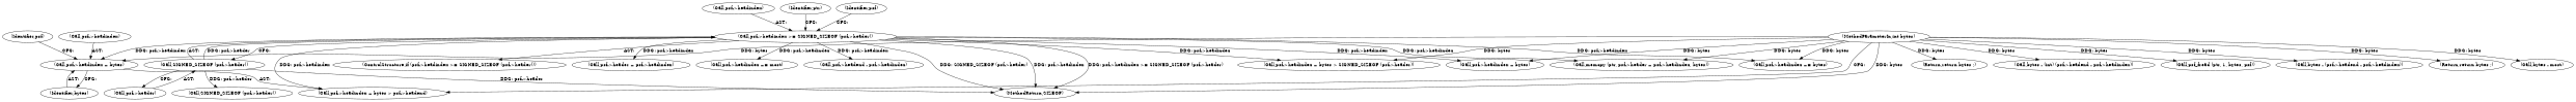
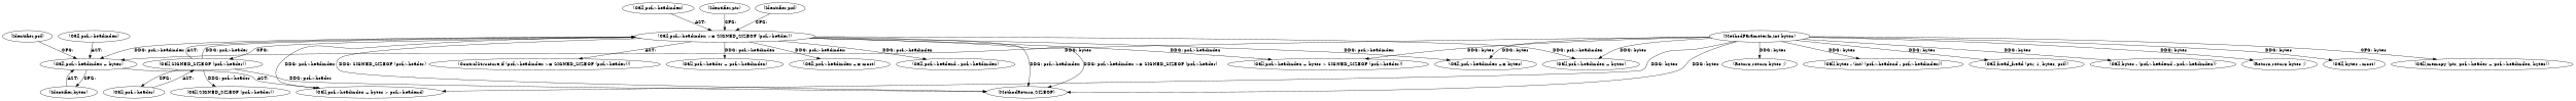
  digraph {
    n1 [label="(Call,psf->headindex + bytes)"]
    n2 [label="(Call,psf->headindex + bytes > psf->headend)"]
    n3 [label="(Identifier,bytes)"]
    n4 [label="(Call,psf->headindex >= SIGNED_SIZEOF (psf->header))"]
    n5 [label="(Call,SIGNED_SIZEOF (psf->header))"]
    n6 [label="(ControlStructure,if (psf->headindex >= SIGNED_SIZEOF (psf->header)))"]
    n7 [label="(MethodReturn,SIZEOF)"]
    n8 [label="(Call,psf->header + psf->headindex)"]
    n9 [label="(Call,memcpy (ptr, psf->header + psf->headindex, bytes))"]
    n10 [label="(Call,psf->headindex += most)"]
    n11 [label="(Call,psf->headindex += bytes)"]
    n12 [label="(Call,psf->headindex + bytes)"]
    n13 [label="(Call,psf->headend - psf->headindex)"]
    n14 [label="(Call,psf->headindex + bytes > SIGNED_SIZEOF (psf->header))"]
    n15 [label="(Call,psf->header)"]
    n16 [label="(Call,SIGNED_SIZEOF (psf->header))"]
    n17 [label="(MethodParameterIn,int bytes)"]
    n18 [label="(Return,return bytes ;)"]
    n19 [label="(Call,bytes - (int) (psf->headend - psf->headindex))"]
-   n20 [label="(Call,psf_fread (ptr, 1, bytes, psf))"]
+   n20 [label="(Call,fread_fread (ptr, 1, bytes, psf))"]
    n21 [label="(Call,bytes - (psf->headend - psf->headindex))"]
    n22 [label="(Return,return bytes ;)"]
    n23 [label="(Call,bytes - most)"]
    n24 [label="(Call,psf->headindex)"]
    n25 [label="(Identifier,psf)"]
    n26 [label="(Identifier,ptr)"]
    n27 [label="(Call,psf->headindex)"]
    n28 [label="(Identifier,psf)"]
    n1 -> n2 [label="AST: "]
    n1 -> n3 [label="CFG: "]
    n3 -> n1 [label="AST: "]
    n4 -> n1 [label="DDG: psf->headindex"]
    n4 -> n2 [label="DDG: psf->headindex"]
    n4 -> n5 [label="CFG: "]
    n4 -> n6 [label="AST: "]
    n4 -> n7 [label="DDG: SIGNED_SIZEOF (psf->header)"]
    n4 -> n7 [label="DDG: psf->headindex"]
    n4 -> n7 [label="DDG: psf->headindex >= SIGNED_SIZEOF (psf->header)"]
    n4 -> n8 [label="DDG: psf->headindex"]
-   n4 -> n9 [label="DDG: psf->headindex"]
    n4 -> n10 [label="DDG: psf->headindex"]
    n4 -> n11 [label="DDG: psf->headindex"]
    n4 -> n12 [label="DDG: psf->headindex"]
    n4 -> n13 [label="DDG: psf->headindex"]
    n4 -> n14 [label="DDG: psf->headindex"]
    n5 -> n4 [label="AST: "]
    n5 -> n4 [label="DDG: psf->header"]
    n5 -> n7 [label="DDG: psf->header"]
    n5 -> n15 [label="CFG: "]
    n5 -> n16 [label="DDG: psf->header"]
    n15 -> n5 [label="AST: "]
    n17 -> n1 [label="DDG: bytes"]
-   n17 -> n2 [label="CFG: "]
+   n17 -> n2 [label="DDG: bytes"]
    n17 -> n7 [label="DDG: bytes"]
-   n17 -> n9 [label="DDG: bytes"]
+   n17 -> n9 [label="CFG: bytes"]
    n17 -> n11 [label="DDG: bytes"]
    n17 -> n12 [label="DDG: bytes"]
    n17 -> n14 [label="DDG: bytes"]
    n17 -> n18 [label="DDG: bytes"]
    n17 -> n19 [label="DDG: bytes"]
    n17 -> n20 [label="DDG: bytes"]
    n17 -> n21 [label="DDG: bytes"]
    n17 -> n22 [label="DDG: bytes"]
    n17 -> n23 [label="DDG: bytes"]
    n24 -> n4 [label="AST: "]
    n25 -> n1 [label="CFG: "]
    n26 -> n4 [label="CFG: "]
    n27 -> n1 [label="AST: "]
    n28 -> n4 [label="CFG: "]
  }
